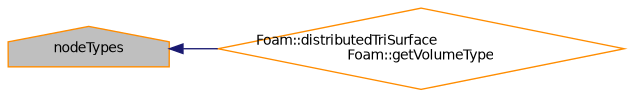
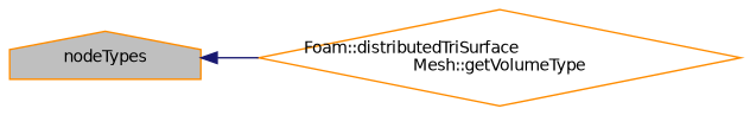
  digraph {
    rankdir=LR
    node [color=darkorange fontname=Helvetica fontsize=10]
    n1 [fillcolor=grey75 fontcolor=black height=0.2 label=nodeTypes shape=house style=filled width=0.4]
-   n2 [height=0.2 label="Foam::distributedTriSurface\lFoam::getVolumeType" shape=diamond width=0.4]
+   n2 [height=0.2 label="Foam::distributedTriSurface\lMesh::getVolumeType" shape=diamond width=0.4]
    n1 -> n2 [color=midnightblue dir=back fontname=Helvetica fontsize=10 labelfontname=Helvetica labelfontsize=10 style=solid]
  }
